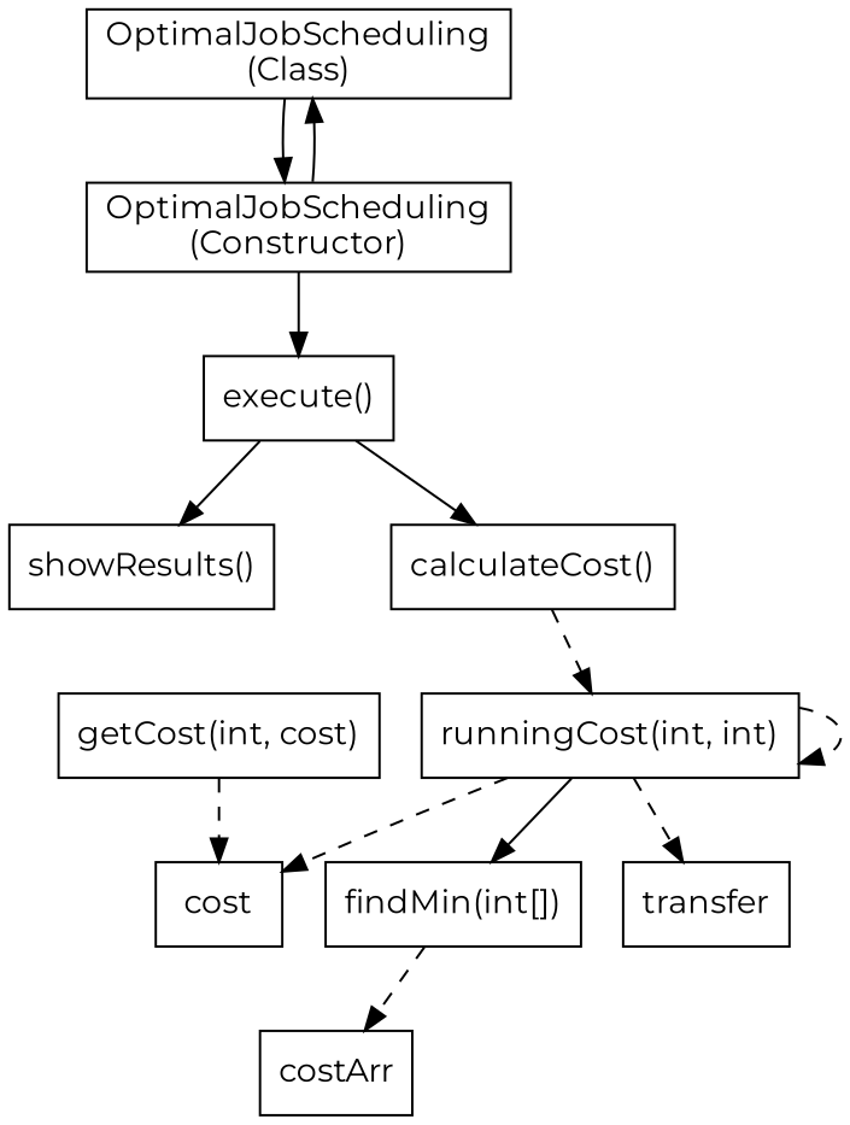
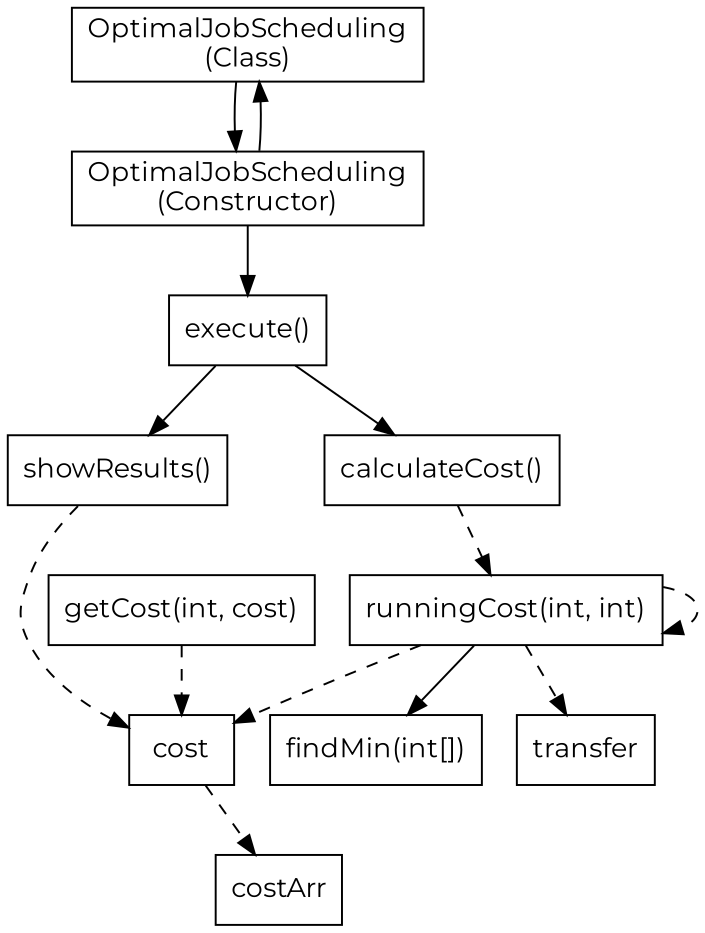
  digraph {
    fontname=Montserrat
    node [fontname=Montserrat shape=box]
    edge [fontname=Montserrat style=dashed]
    n1 [label="OptimalJobScheduling\n(Class)"]
    n2 [label="OptimalJobScheduling\n(Constructor)"]
    n3 [label="execute()"]
    n4 [label="calculateCost()"]
    n5 [label="showResults()"]
    n6 [label="runningCost(int, int)"]
    cost
    n8 [label="findMin(int[])"]
    transfer
    costArr
    n11 [label="getCost(int, cost)"]
    n1 -> n2 [style=""]
    n2 -> n1 [style=""]
    n2 -> n3 [style=""]
    n3 -> n4 [style=""]
    n3 -> n5 [style=""]
    n4 -> n6
+   n5 -> cost
    n6 -> n6
    n6 -> cost
    n6 -> n8 [style=""]
    n6 -> transfer
-   n8 -> costArr
+   cost -> costArr
    n11 -> cost
  }
